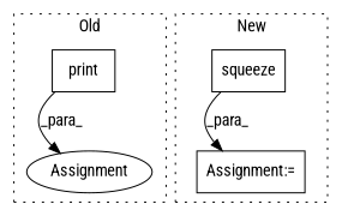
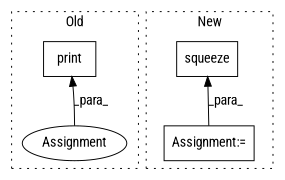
  digraph {
    fontname="Roboto Condensed"
    node [a=32 fontname="Roboto Condensed" shape=box]
    edge [fontname="Roboto Condensed"]
    n1 [l="6,1" label=print s="2859,2884"]
    n2 [a=45 l=7 label=Assignment s=2865 shape=ellipse]
    n3 [l="8,1" label=squeeze s="3020,3046"]
    n4 [a=7 l=1 label="Assignment:=" s=3013]
    subgraph cluster_1 {
      label=Old
      style=dotted
      n1
      n2
    }
    subgraph cluster_2 {
      label=New
      style=dotted
      n3
      n4
    }
-   n1 -> n2 [label=_para_]
-   n3 -> n4 [label=_para_]
+   n2 -> n1 [label=_para_]
+   n4 -> n3 [label=_para_]
  }
